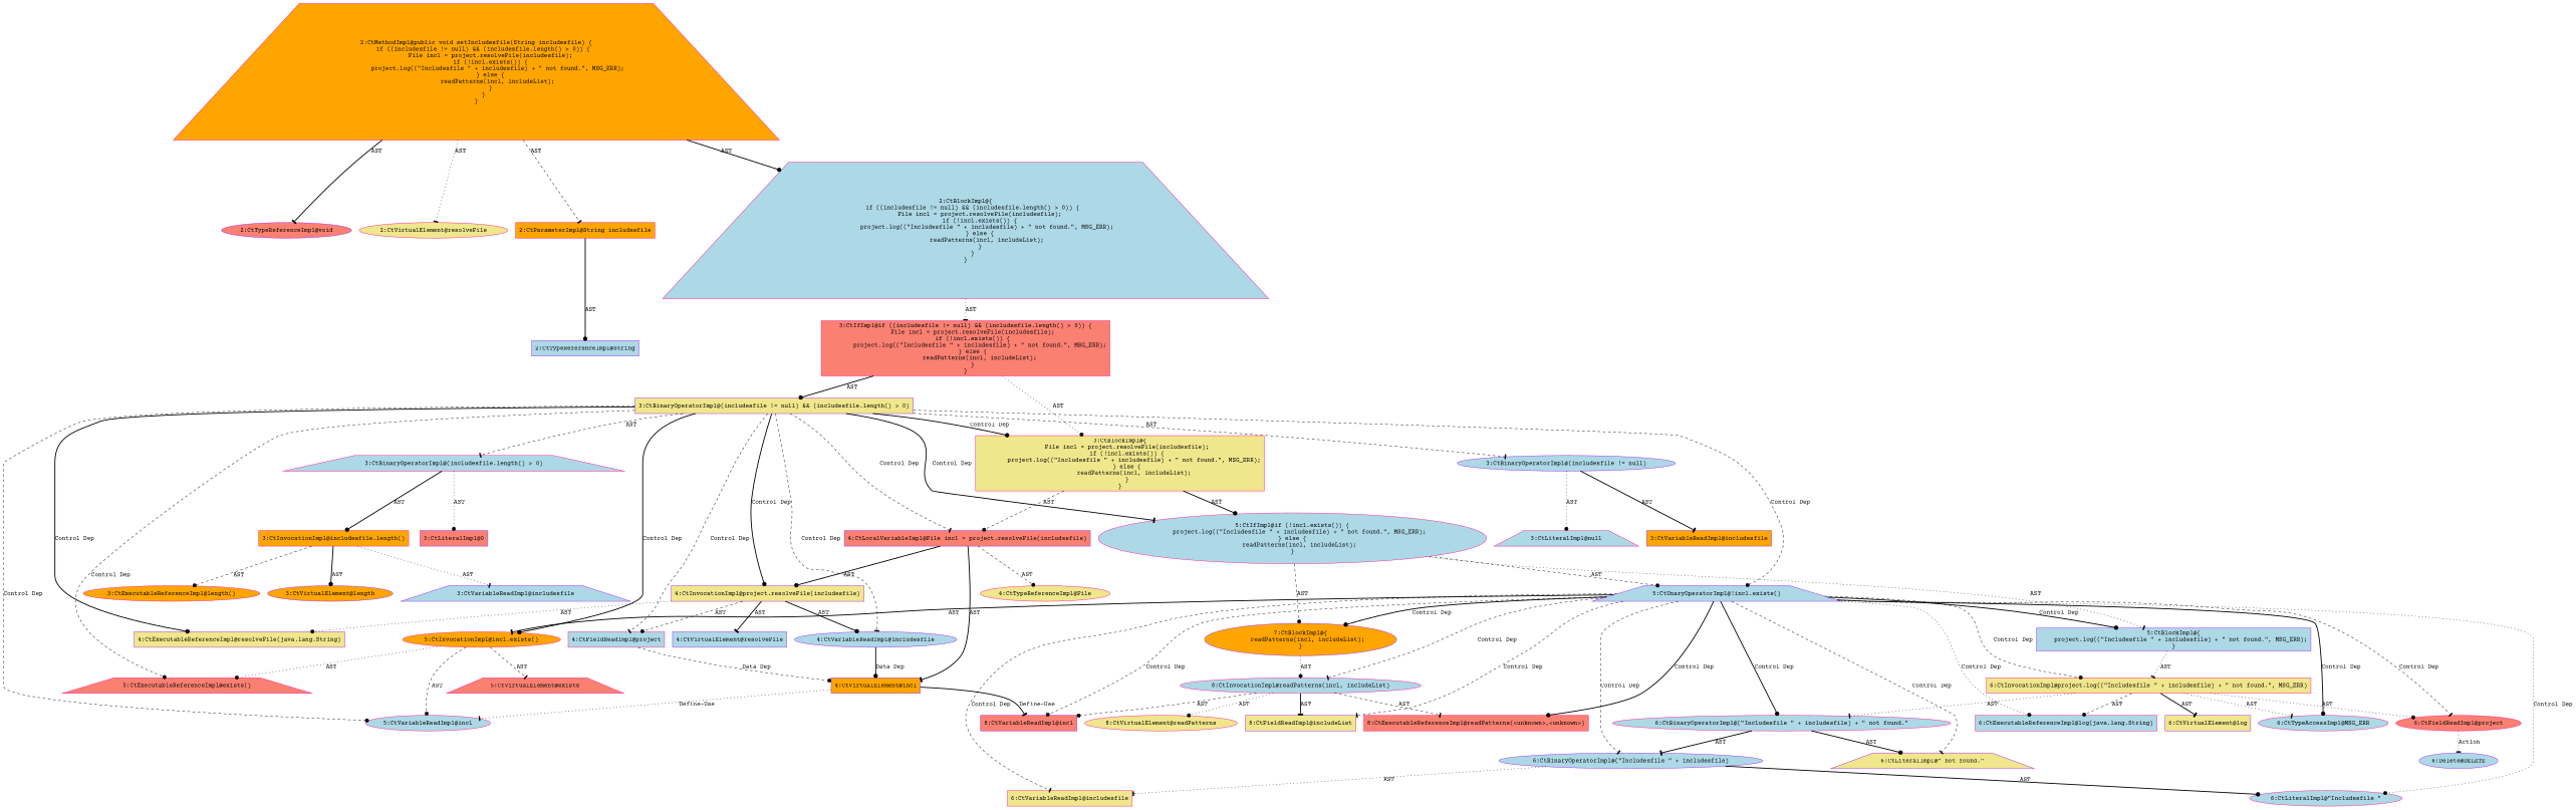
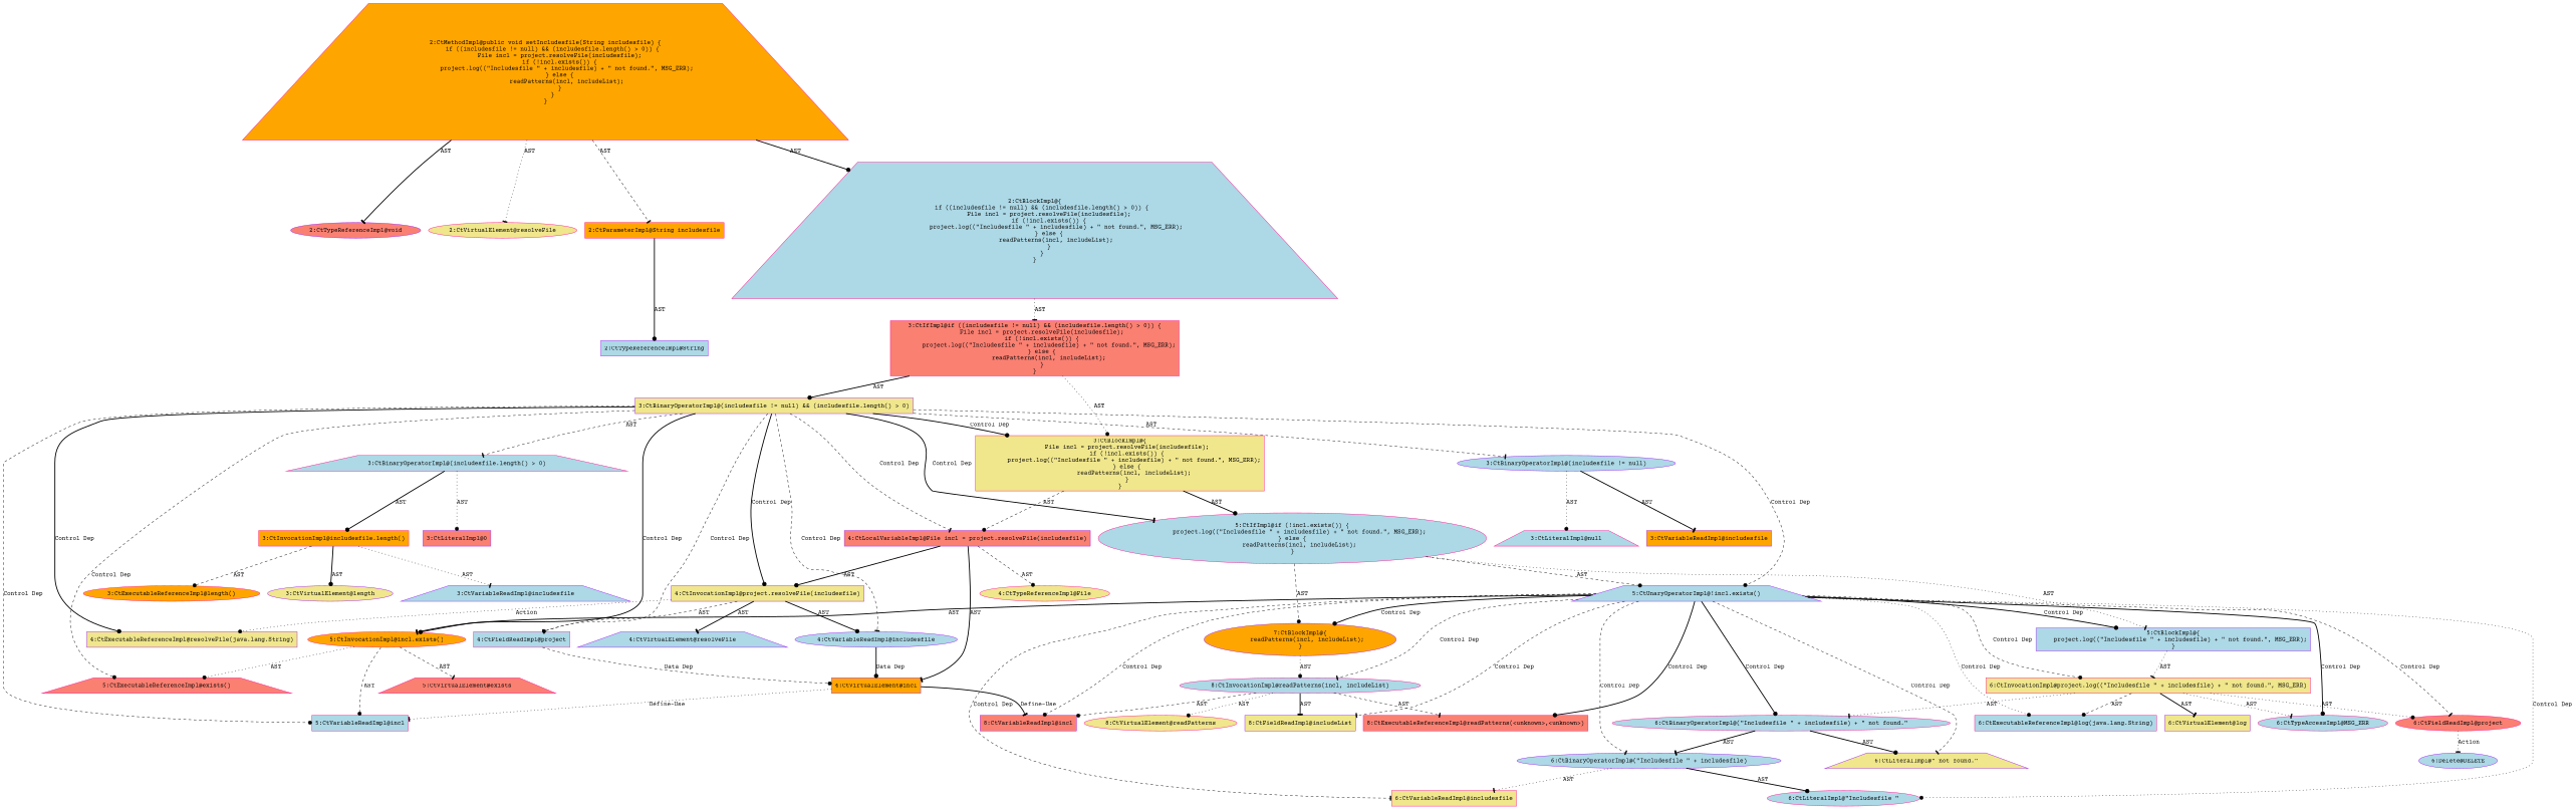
  digraph {
    fontname="Courier Prime"
    node [color=deeppink fillcolor=lightblue fontname="Courier Prime" shape=box style=filled]
    edge [arrowhead=dot fontname="Courier Prime" style=bold]
    n1 [color=purple fillcolor=salmon label="2:CtTypeReferenceImpl@void" shape=ellipse]
    n2 [fillcolor=khaki label="2:CtVirtualElement@resolveFile" shape=ellipse]
    n3 [fillcolor=orange label="2:CtParameterImpl@String includesfile"]
    n4 [color=purple label="2:CtTypeReferenceImpl@String"]
    n5 [color=purple fillcolor=orange label="3:CtVariableReadImpl@includesfile"]
    n6 [label="3:CtLiteralImpl@null" shape=trapezium]
    n7 [color=purple label="3:CtBinaryOperatorImpl@(includesfile != null)" shape=ellipse]
    n8 [fillcolor=orange label="3:CtExecutableReferenceImpl@length()" shape=ellipse]
-   n9 [color=purple fillcolor=orange label="3:CtVirtualElement@length" shape=ellipse]
+   n9 [color=purple fillcolor=khaki label="3:CtVirtualElement@length" shape=ellipse]
    n10 [color=purple label="3:CtVariableReadImpl@includesfile" shape=trapezium]
    n11 [fillcolor=orange label="3:CtInvocationImpl@includesfile.length()"]
    n12 [color=purple fillcolor=salmon label="3:CtLiteralImpl@0"]
    n13 [label="3:CtBinaryOperatorImpl@(includesfile.length() > 0)" shape=trapezium]
    n14 [color=purple fillcolor=khaki label="3:CtBinaryOperatorImpl@(includesfile != null) && (includesfile.length() > 0)"]
    n15 [color=purple fillcolor=khaki label="4:CtExecutableReferenceImpl@resolveFile(java.lang.String)"]
    n16 [label="4:CtFieldReadImpl@project"]
    n17 [color=purple label="4:CtVariableReadImpl@includesfile" shape=ellipse]
    n18 [color=purple fillcolor=khaki label="4:CtInvocationImpl@project.resolveFile(includesfile)"]
    n19 [color=purple fillcolor=salmon label="4:CtLocalVariableImpl@File incl = project.resolveFile(includesfile)"]
    n20 [fillcolor=salmon label="5:CtExecutableReferenceImpl@exists()" shape=trapezium]
-   n21 [label="5:CtVariableReadImpl@incl" shape=ellipse]
+   n21 [label="5:CtVariableReadImpl@incl"]
    n22 [fillcolor=orange label="5:CtInvocationImpl@incl.exists()" shape=ellipse]
    n23 [color=purple label="5:CtUnaryOperatorImpl@!incl.exists()" shape=trapezium]
    n24 [label="5:CtIfImpl@if (!incl.exists()) \{\n    project.log((\"Includesfile \" + includesfile) + \" not found.\", MSG_ERR);\n\} else \{\n    readPatterns(incl, includeList);\n\}" shape=ellipse]
    n25 [fillcolor=khaki label="3:CtBlockImpl@\{\n    File incl = project.resolveFile(includesfile);\n    if (!incl.exists()) \{\n        project.log((\"Includesfile \" + includesfile) + \" not found.\", MSG_ERR);\n    \} else \{\n        readPatterns(incl, includeList);\n    \}\n\}"]
    n26 [color=purple fillcolor=orange label="4:CtVirtualElement@incl"]
-   n27 [color=purple label="4:CtVirtualElement@resolveFile"]
+   n27 [color=purple label="4:CtVirtualElement@resolveFile" shape=trapezium]
    n28 [fillcolor=khaki label="4:CtTypeReferenceImpl@File" shape=ellipse]
    n29 [fillcolor=salmon label="5:CtVirtualElement@exists" shape=trapezium]
    n30 [color=purple fillcolor=salmon label="8:CtVariableReadImpl@incl"]
    n31 [label="6:CtExecutableReferenceImpl@log(java.lang.String)"]
    n32 [fillcolor=salmon label="6:CtFieldReadImpl@project" shape=ellipse]
    n33 [label="6:CtLiteralImpl@\"Includesfile \"" shape=ellipse]
    n34 [fillcolor=khaki label="6:CtVariableReadImpl@includesfile"]
    n35 [color=purple label="6:CtBinaryOperatorImpl@(\"Includesfile \" + includesfile)" shape=ellipse]
    n36 [color=purple fillcolor=khaki label="6:CtLiteralImpl@\" not found.\"" shape=trapezium]
    n37 [label="6:CtBinaryOperatorImpl@(\"Includesfile \" + includesfile) + \" not found.\"" shape=ellipse]
    n38 [label="6:CtTypeAccessImpl@MSG_ERR" shape=ellipse]
    n39 [fillcolor=khaki label="6:CtInvocationImpl@project.log((\"Includesfile \" + includesfile) + \" not found.\", MSG_ERR)"]
    n40 [color=purple label="5:CtBlockImpl@\{\n    project.log((\"Includesfile \" + includesfile) + \" not found.\", MSG_ERR);\n\}"]
    n41 [fillcolor=salmon label="8:CtExecutableReferenceImpl@readPatterns(<unknown>,<unknown>)"]
    n42 [color=purple fillcolor=khaki label="8:CtFieldReadImpl@includeList"]
    n43 [label="8:CtInvocationImpl@readPatterns(incl, includeList)" shape=ellipse]
    n44 [color=purple fillcolor=orange label="7:CtBlockImpl@\{\n    readPatterns(incl, includeList);\n\}" shape=ellipse]
    n45 [color=purple label="6:Delete@DELETE" shape=ellipse]
    n46 [color=purple fillcolor=khaki label="6:CtVirtualElement@log"]
    n47 [fillcolor=khaki label="8:CtVirtualElement@readPatterns" shape=ellipse]
    n48 [fillcolor=salmon label="3:CtIfImpl@if ((includesfile != null) && (includesfile.length() > 0)) \{\n    File incl = project.resolveFile(includesfile);\n    if (!incl.exists()) \{\n        project.log((\"Includesfile \" + includesfile) + \" not found.\", MSG_ERR);\n    \} else \{\n        readPatterns(incl, includeList);\n    \}\n\}"]
    n49 [label="2:CtBlockImpl@\{\n    if ((includesfile != null) && (includesfile.length() > 0)) \{\n        File incl = project.resolveFile(includesfile);\n        if (!incl.exists()) \{\n            project.log((\"Includesfile \" + includesfile) + \" not found.\", MSG_ERR);\n        \} else \{\n            readPatterns(incl, includeList);\n        \}\n    \}\n\}" shape=trapezium]
    n50 [fillcolor=orange label="2:CtMethodImpl@public void setIncludesfile(String includesfile) \{\n    if ((includesfile != null) && (includesfile.length() > 0)) \{\n        File incl = project.resolveFile(includesfile);\n        if (!incl.exists()) \{\n            project.log((\"Includesfile \" + includesfile) + \" not found.\", MSG_ERR);\n        \} else \{\n            readPatterns(incl, includeList);\n        \}\n    \}\n\}" shape=trapezium]
    n3 -> n4 [label=AST]
    n7 -> n5 [arrowhead=tee label=AST]
    n7 -> n6 [label=AST style=dotted]
    n11 -> n8 [label=AST style=dashed]
    n11 -> n9 [label=AST]
    n11 -> n10 [arrowhead=tee label=AST style=dotted]
    n13 -> n11 [label=AST]
    n13 -> n12 [label=AST style=dotted]
    n14 -> n7 [arrowhead=tee label=AST style=dashed]
    n14 -> n13 [arrowhead=tee label=AST style=dashed]
    n14 -> n15 [label="Control Dep"]
    n14 -> n16 [arrowhead=tee label="Control Dep" style=dashed]
    n14 -> n17 [arrowhead=tee label="Control Dep" style=dashed]
    n14 -> n18 [label="Control Dep"]
    n14 -> n19 [arrowhead=tee label="Control Dep" style=dashed]
    n14 -> n20 [label="Control Dep" style=dashed]
    n14 -> n21 [label="Control Dep" style=dashed]
    n14 -> n22 [label="Control Dep"]
    n14 -> n23 [label="Control Dep" style=dashed]
    n14 -> n24 [arrowhead=tee label="Control Dep"]
    n14 -> n25 [label="Control Dep"]
    n16 -> n26 [label="Data Dep" style=dashed]
    n17 -> n26 [label="Data Dep"]
-   n18 -> n15 [label=AST style=dotted]
+   n18 -> n15 [label=Action style=dotted]
    n18 -> n16 [label=AST style=dashed]
    n18 -> n17 [label=AST]
    n18 -> n27 [arrowhead=tee label=AST]
    n19 -> n18 [label=AST]
    n19 -> n26 [arrowhead=tee label=AST]
    n19 -> n28 [label=AST style=dashed]
    n22 -> n20 [label=AST style=dotted]
    n22 -> n21 [label=AST style=dashed]
    n22 -> n29 [arrowhead=tee label=AST style=dashed]
    n23 -> n22 [arrowhead=tee label=AST]
    n23 -> n30 [label="Control Dep" style=dashed]
    n23 -> n31 [label="Control Dep" style=dotted]
    n23 -> n32 [arrowhead=tee label="Control Dep" style=dashed]
    n23 -> n33 [label="Control Dep" style=dotted]
    n23 -> n34 [arrowhead=tee label="Control Dep" style=dashed]
    n23 -> n35 [arrowhead=tee label="Control Dep" style=dashed]
    n23 -> n36 [arrowhead=tee label="Control Dep" style=dashed]
    n23 -> n37 [label="Control Dep"]
    n23 -> n38 [label="Control Dep"]
    n23 -> n39 [label="Control Dep" style=dashed]
    n23 -> n40 [label="Control Dep"]
    n23 -> n41 [label="Control Dep"]
    n23 -> n42 [arrowhead=tee label="Control Dep" style=dashed]
    n23 -> n43 [arrowhead=tee label="Control Dep" style=dashed]
    n23 -> n44 [label="Control Dep"]
    n24 -> n23 [label=AST style=dashed]
    n24 -> n40 [arrowhead=tee label=AST style=dotted]
    n24 -> n44 [label=AST style=dashed]
    n25 -> n19 [label=AST style=dashed]
    n25 -> n24 [label=AST]
    n26 -> n21 [arrowhead=tee label="Define-Use" style=dotted]
    n26 -> n30 [arrowhead=tee label="Define-Use"]
    n32 -> n45 [arrowhead=tee label=Action style=dotted]
    n35 -> n33 [label=AST]
    n35 -> n34 [arrowhead=tee label=AST style=dotted]
    n37 -> n35 [arrowhead=tee label=AST]
    n37 -> n36 [label=AST]
    n39 -> n31 [label=AST style=dashed]
    n39 -> n32 [label=AST style=dotted]
    n39 -> n37 [arrowhead=tee label=AST style=dotted]
    n39 -> n38 [arrowhead=tee label=AST style=dotted]
    n39 -> n46 [arrowhead=tee label=AST]
    n40 -> n39 [arrowhead=tee label=AST style=dotted]
    n43 -> n30 [label=AST style=dashed]
    n43 -> n41 [arrowhead=tee label=AST style=dashed]
    n43 -> n42 [arrowhead=tee label=AST]
    n43 -> n47 [label=AST style=dotted]
    n44 -> n43 [label=AST style=dotted]
    n48 -> n14 [label=AST]
    n48 -> n25 [label=AST style=dotted]
    n49 -> n48 [arrowhead=tee label=AST style=dotted]
    n50 -> n1 [arrowhead=tee label=AST]
    n50 -> n2 [arrowhead=tee label=AST style=dotted]
    n50 -> n3 [arrowhead=tee label=AST style=dashed]
    n50 -> n49 [label=AST]
  }
